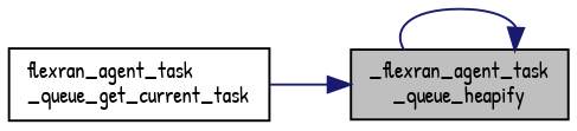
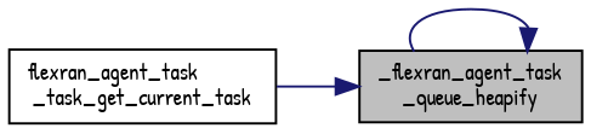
  digraph {
    rankdir=RL
    fontname="Patrick Hand"
    node [color=black fontname="Patrick Hand" fontsize=10 shape=record style=filled]
    edge [color=midnightblue dir=back fontname="Patrick Hand" fontsize=10 labelfontname=Helvetica labelfontsize=10 style=solid]
    n1 [fillcolor=grey75 fontcolor=black height=0.2 label="_flexran_agent_task\l_queue_heapify" width=0.4]
-   n2 [fillcolor=white height=0.2 label="flexran_agent_task\l_queue_get_current_task" width=0.4]
+   n2 [fillcolor=white height=0.2 label="flexran_agent_task\l_task_get_current_task" width=0.4]
    n1 -> n1
    n1 -> n2
  }
